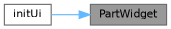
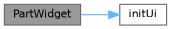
  digraph {
    rankdir=LR
    node [fontname=Helvetica fontsize=10 shape=box style=filled]
    n1 [color=gray40 fillcolor=grey60 fontcolor=black height=0.2 label=PartWidget width=0.4]
    n2 [color=grey40 fillcolor=white height=0.2 label=initUi width=0.4]
-   n2 -> n1 [color=steelblue1 fontname=Helvetica fontsize=10 labelfontname=Helvetica labelfontsize=10 style=solid]
+   n1 -> n2 [color=steelblue1 fontname=Helvetica fontsize=10 labelfontname=Helvetica labelfontsize=10 style=solid]
  }
